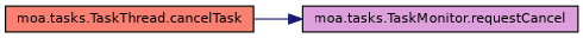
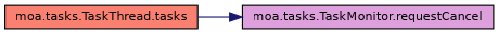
  digraph {
    rankdir=LR
    node [color=black fontname=Helvetica fontsize=10 shape=record style=filled]
-   n1 [fillcolor=salmon fontcolor=black height=0.2 label="moa.tasks.TaskThread.cancelTask" width=0.4]
+   n1 [fillcolor=salmon fontcolor=black height=0.2 label="moa.tasks.TaskThread.tasks" width=0.4]
    n2 [fillcolor=plum height=0.2 label="moa.tasks.TaskMonitor.requestCancel" width=0.4]
    n1 -> n2 [color=midnightblue fontname=Helvetica fontsize=10 labelfontname=Helvetica labelfontsize=10 style=solid arrowhead=normal]
  }
